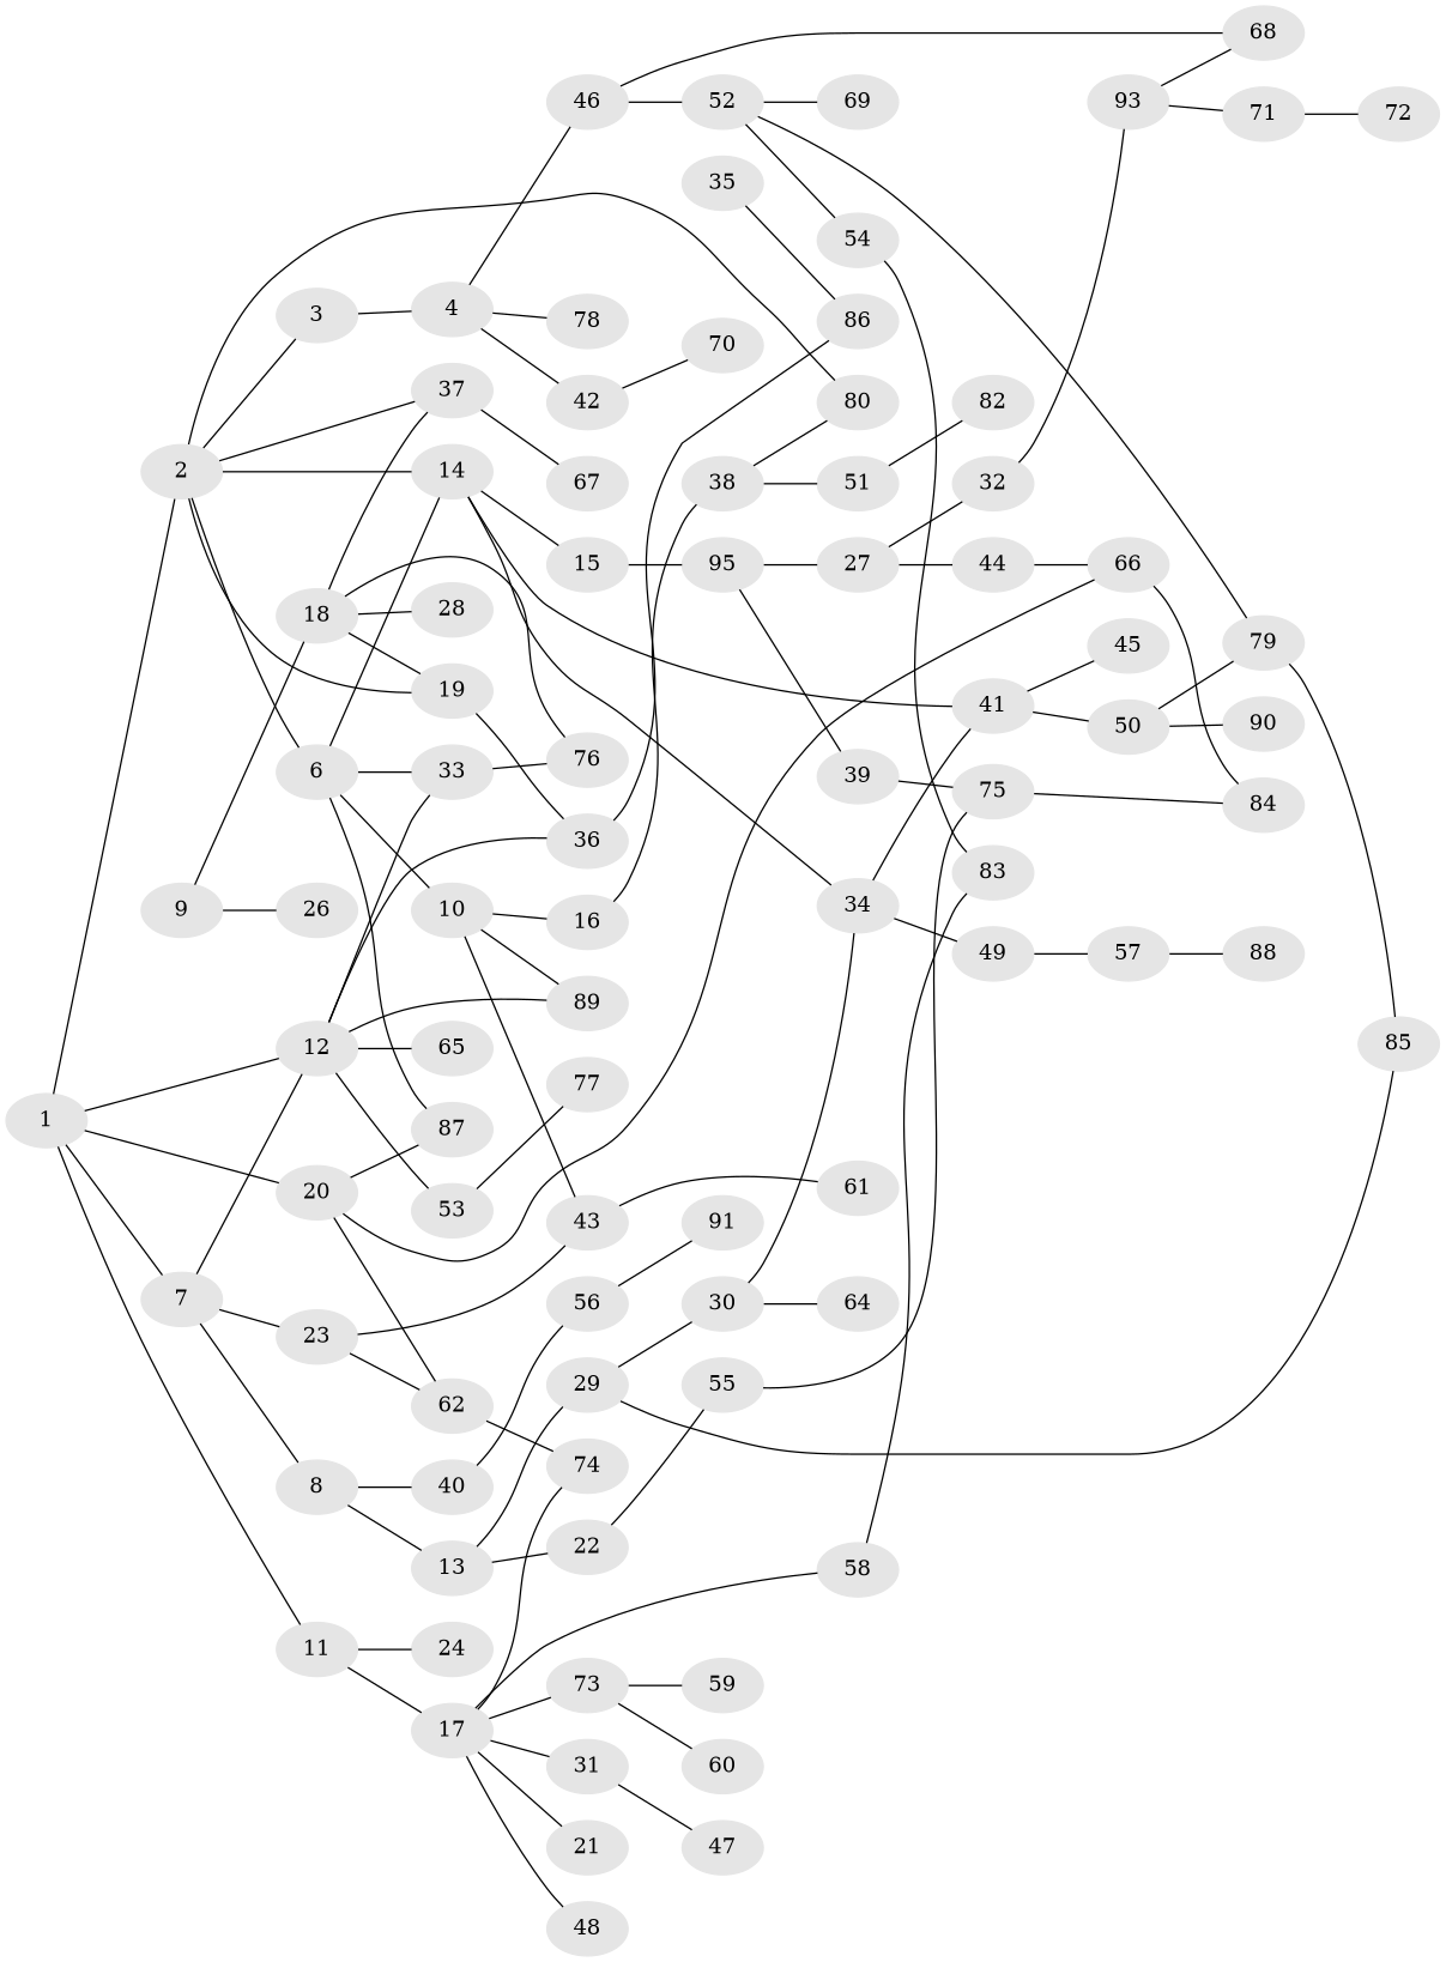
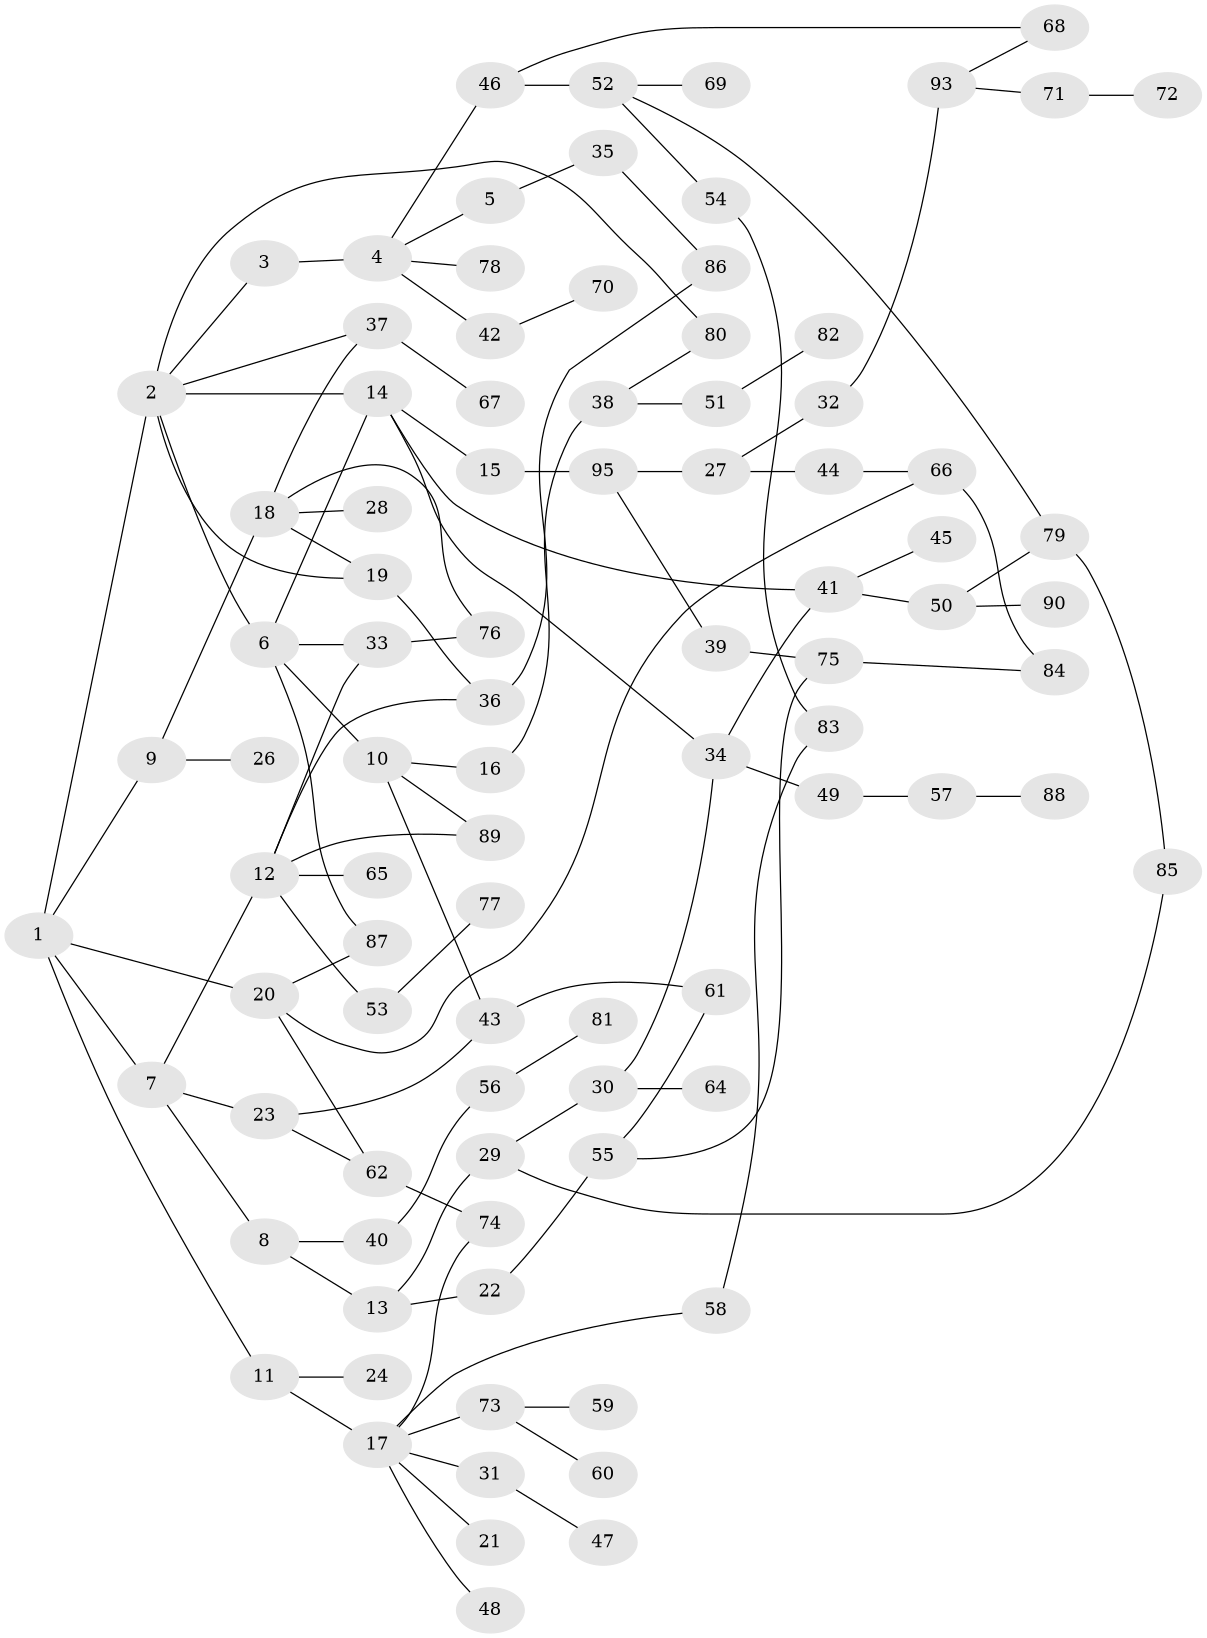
  graph {
    rankdir=LR
    node [color=gray90 style=filled]
    edge [weight=1.0]
    1
    2
    7
    9
    11
    20
    3
    6
    14
    19
    37
    80
    8
    12
    23
    18
    26
    17
    24
    87
    62
    66
    4
    10
    33
    15
    34
    41
    36
    67
+   5
    42
    46
    78
    35
    70
    52
    68
    86
    16
    43
    89
    76
    13
    40
    53
    65
    22
    29
    56
    28
    38
    61
    21
    48
    58
    73
    74
    31
    77
    55
    30
    85
    n64 [label=95]
    49
    45
    50
    27
    39
    51
    83
    59
    60
    84
    75
    47
    32
    44
    n79 [label=93]
    64
    71
    57
    82
-   81 [label=91]
+   81
    79
    90
    54
    69
    88
    72
    1 -- 2
    1 -- 7
-   1 -- 12
+   1 -- 9
    1 -- 11
    1 -- 20
    2 -- 3
    2 -- 6
    2 -- 14
    2 -- 19
    2 -- 37
    2 -- 80
    7 -- 8
    7 -- 12
    7 -- 23
    9 -- 18
    9 -- 26
    11 -- 17
    11 -- 24
    20 -- 87
    20 -- 62
    20 -- 66
    3 -- 4
    6 -- 14
    6 -- 87
    6 -- 10
    6 -- 33
    14 -- 15
    14 -- 34
    14 -- 41
    19 -- 36
    37 -- 67
    8 -- 13
    8 -- 40
    12 -- 33
    12 -- 36
    12 -- 89
    12 -- 53
    12 -- 65
    23 -- 62
    23 -- 43
    18 -- 19 [weight=2.0]
    18 -- 37
    18 -- 76
    18 -- 28
    17 -- 21
    17 -- 48
    17 -- 58
    17 -- 73
    17 -- 74
    17 -- 31
    62 -- 74
    66 -- 84
+   4 -- 5
    4 -- 42
    4 -- 46
    4 -- 78
    10 -- 16
    10 -- 43
    10 -- 89
    33 -- 76
    15 -- n64
    34 -- 41
    34 -- 49
    41 -- 45
    41 -- 50
    36 -- 86
+   5 -- 35
    42 -- 70
    46 -- 52
    46 -- 68
    35 -- 86
    52 -- 79
    52 -- 54
    52 -- 69
    16 -- 38
    43 -- 61
    13 -- 22
    13 -- 29
    40 -- 56
    53 -- 77
    22 -- 55
    29 -- 30
    29 -- 85
    56 -- 81
    38 -- 80
    38 -- 51
    58 -- 83
    73 -- 59
    73 -- 60
    31 -- 47
+   55 -- 61
    55 -- 75
    30 -- 34
    30 -- 64
    n64 -- 27
    n64 -- 39
    49 -- 57
    50 -- 79
    50 -- 90
    27 -- 32
    27 -- 44
    39 -- 75
    51 -- 82
    75 -- 84
    32 -- n79
    44 -- 66
    n79 -- 68
    n79 -- 71
    71 -- 72
    57 -- 88
    79 -- 85
    54 -- 83
  }
